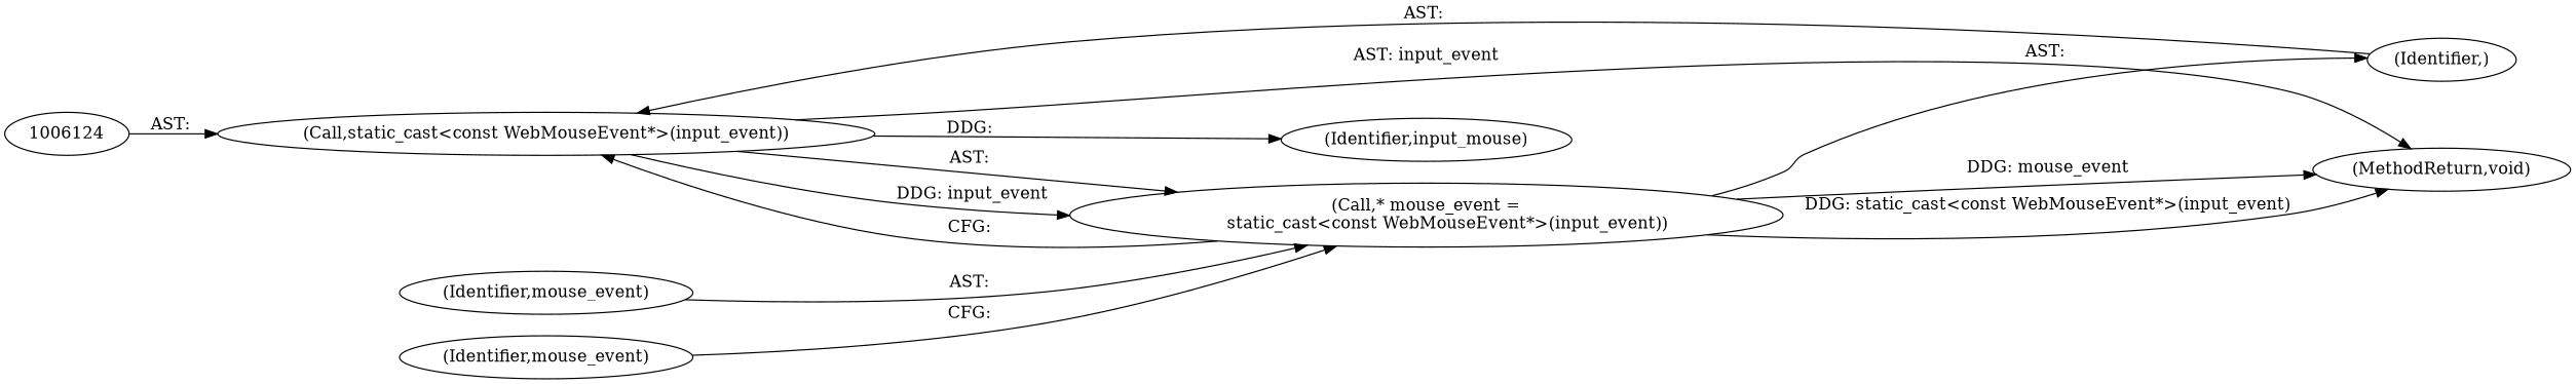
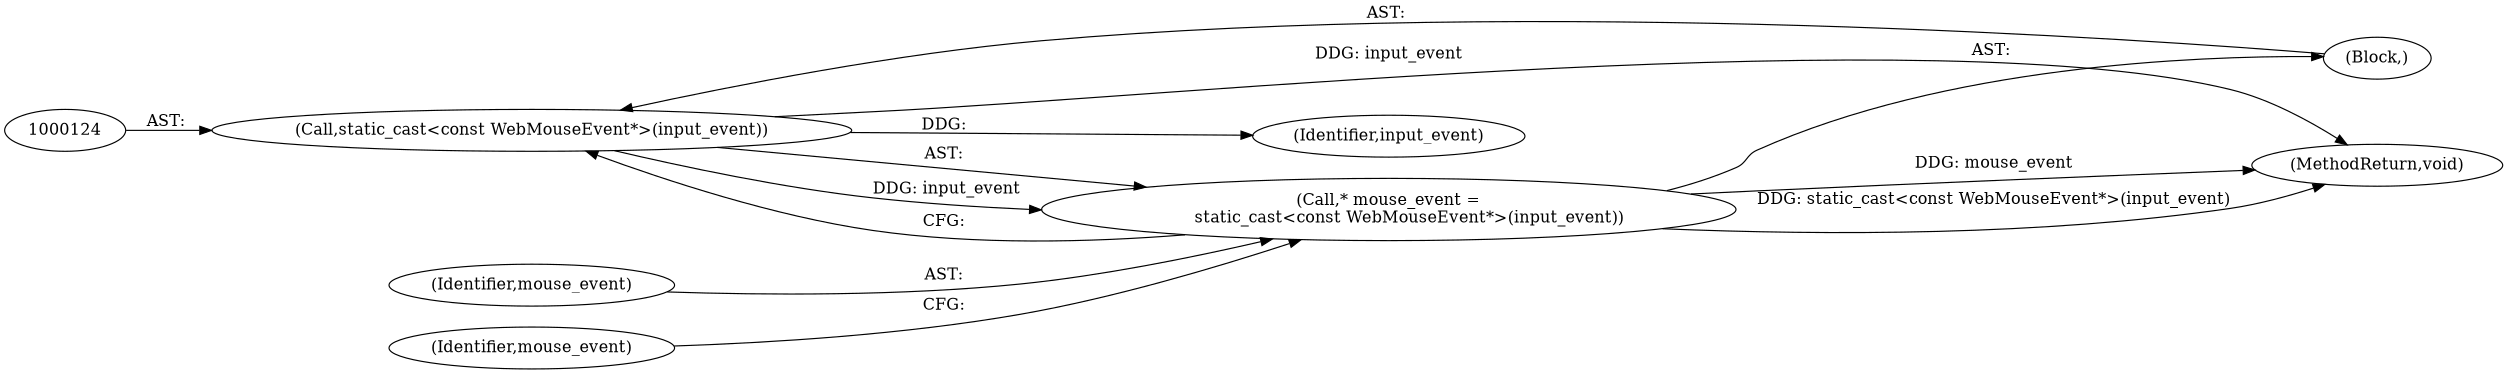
  digraph {
    rankdir=LR
    n1 [label="(Call,static_cast<const WebMouseEvent*>(input_event))"]
    n2 [label="(Call,* mouse_event =\n        static_cast<const WebMouseEvent*>(input_event))"]
-   n3 [label="(Identifier,input_mouse)"]
+   n3 [label="(Identifier,input_event)"]
    n4 [label="(MethodReturn,void)"]
-   n5 [label="(Identifier,)"]
+   n5 [label="(Block,)"]
    n6 [label="(Identifier,mouse_event)"]
    n7 [label="(Identifier,mouse_event)"]
-   1000124 [label=1006124]
+   1000124
    n1 -> n2 [label="AST: "]
    n1 -> n2 [label="DDG: input_event"]
    n1 -> n3 [label="DDG: "]
-   n1 -> n4 [label="AST: input_event"]
+   n1 -> n4 [label="DDG: input_event"]
    n2 -> n1 [label="CFG: "]
    n2 -> n4 [label="DDG: static_cast<const WebMouseEvent*>(input_event)"]
    n2 -> n4 [label="DDG: mouse_event"]
    n2 -> n5 [label="AST: "]
    n5 -> n1 [label="AST: "]
    n6 -> n2 [label="AST: "]
    n7 -> n2 [label="CFG: "]
    1000124 -> n1 [label="AST: "]
  }
